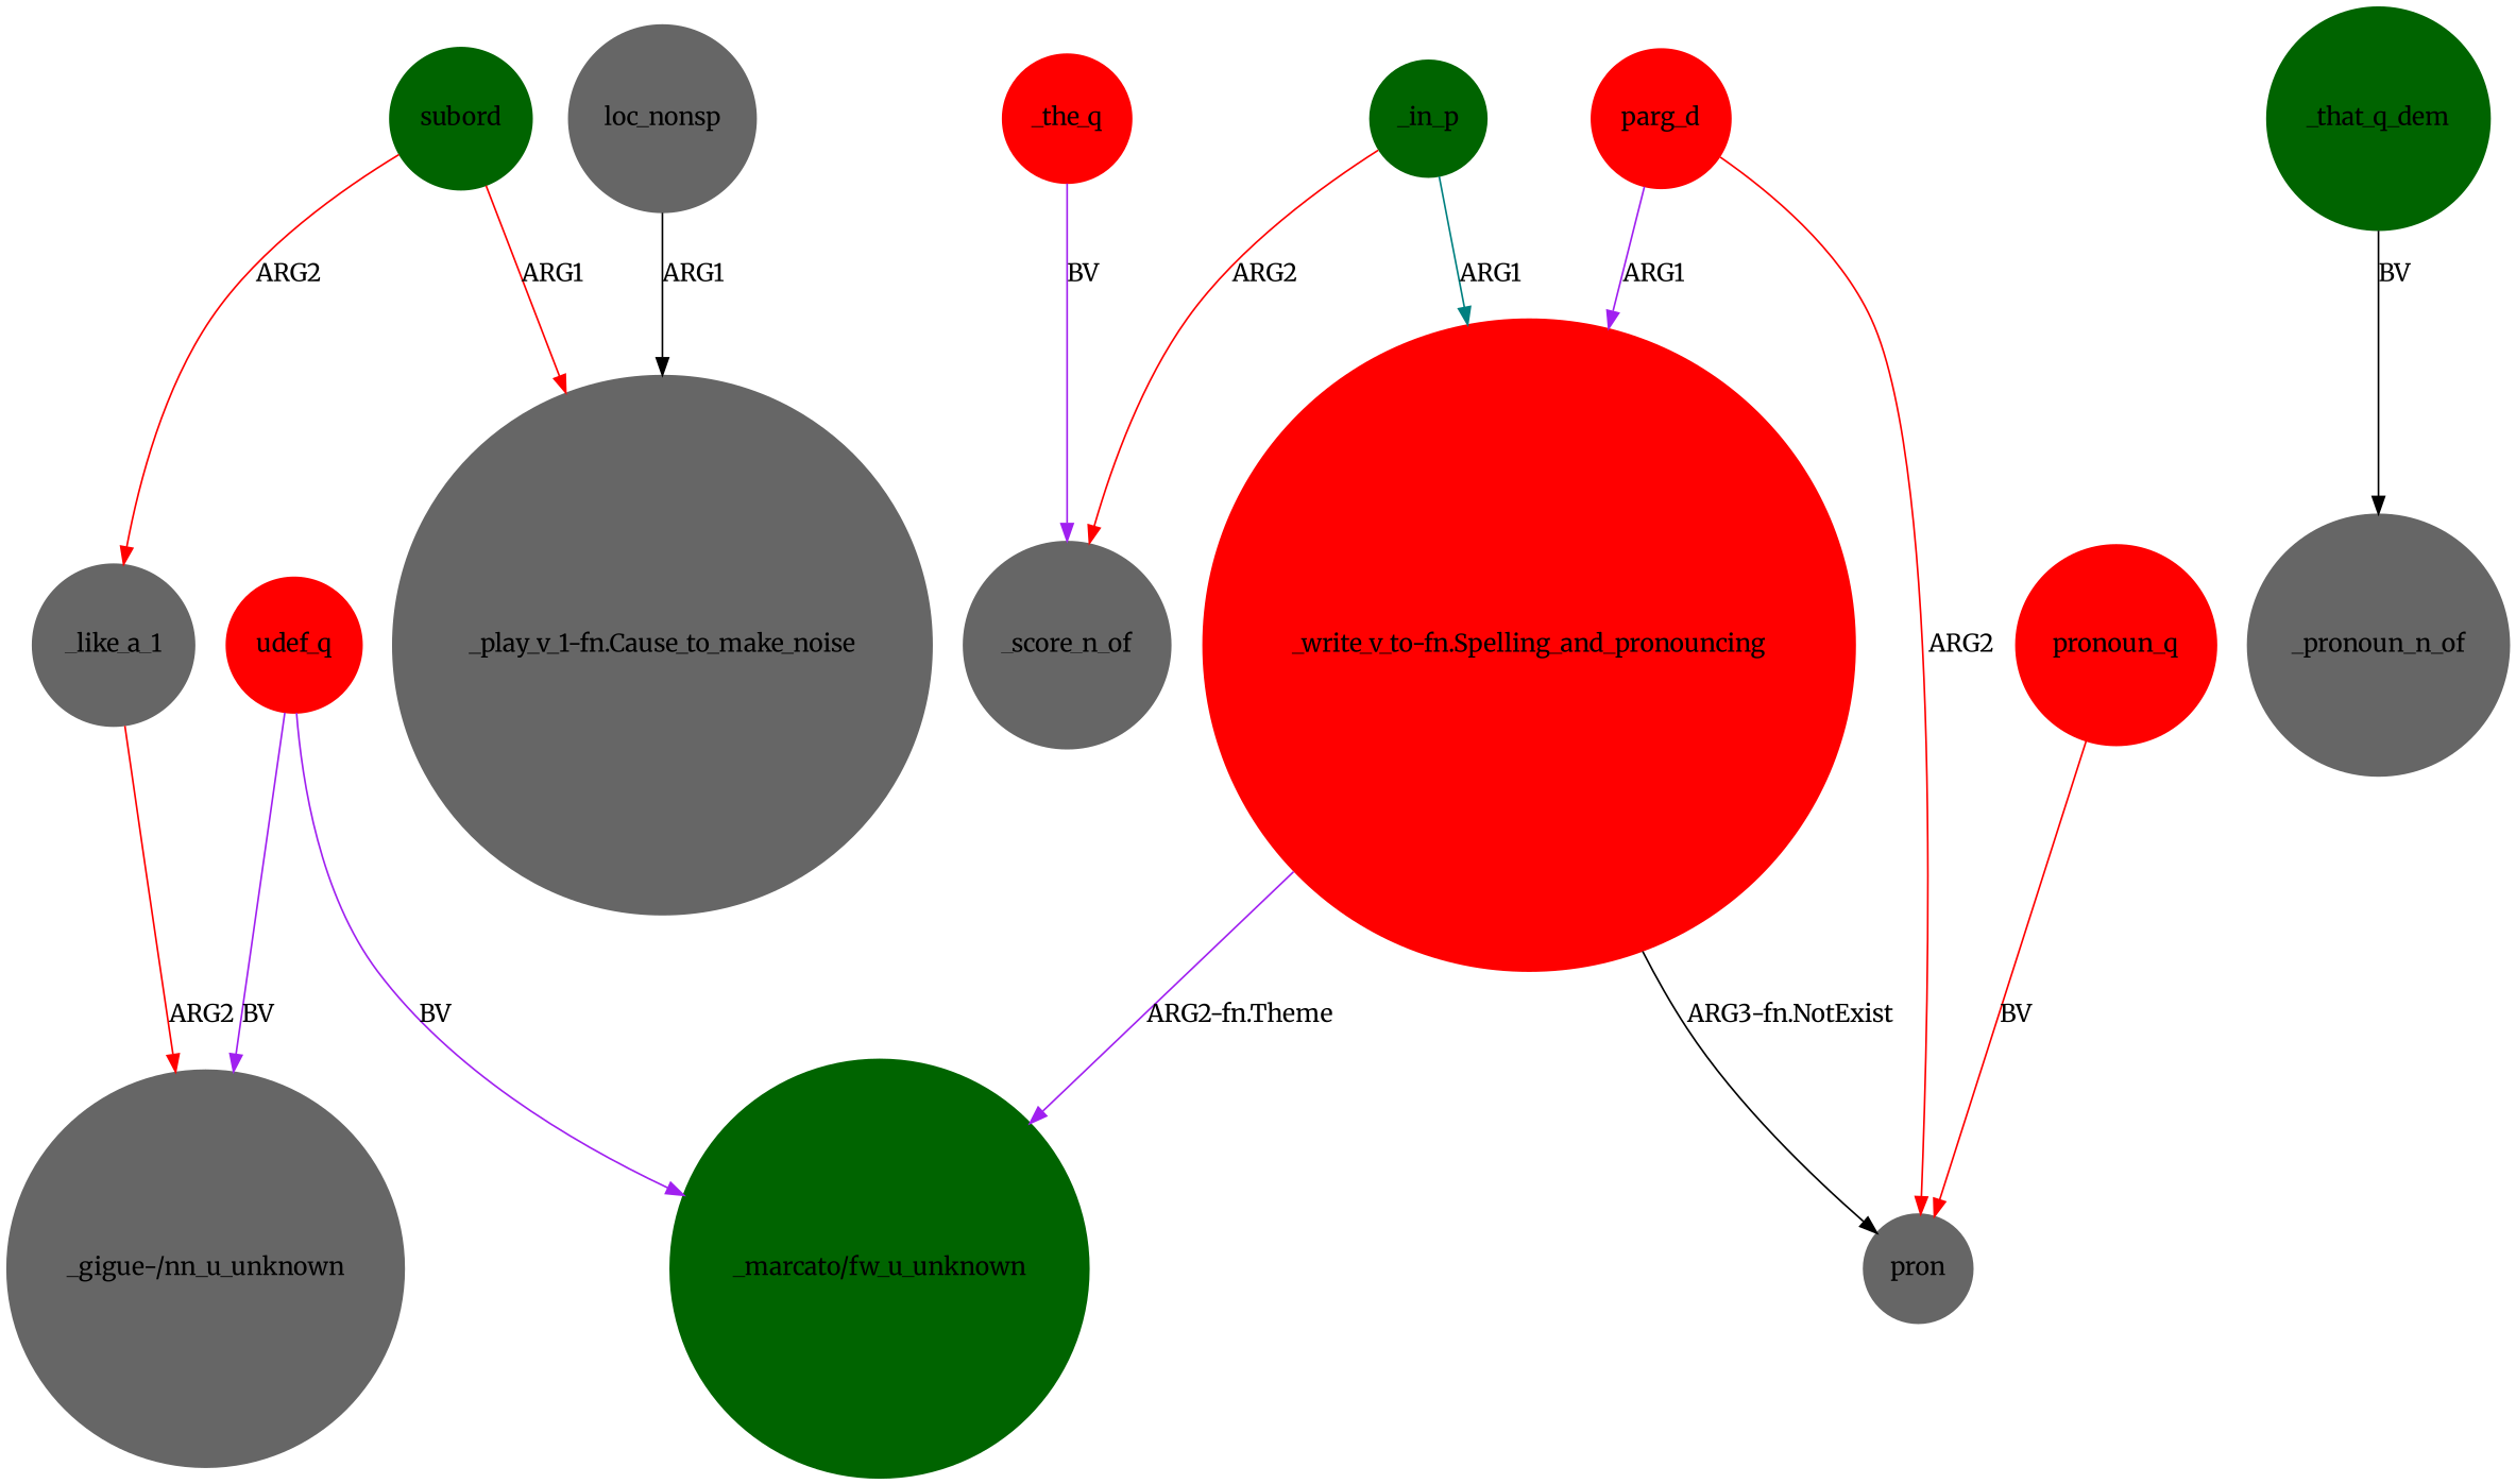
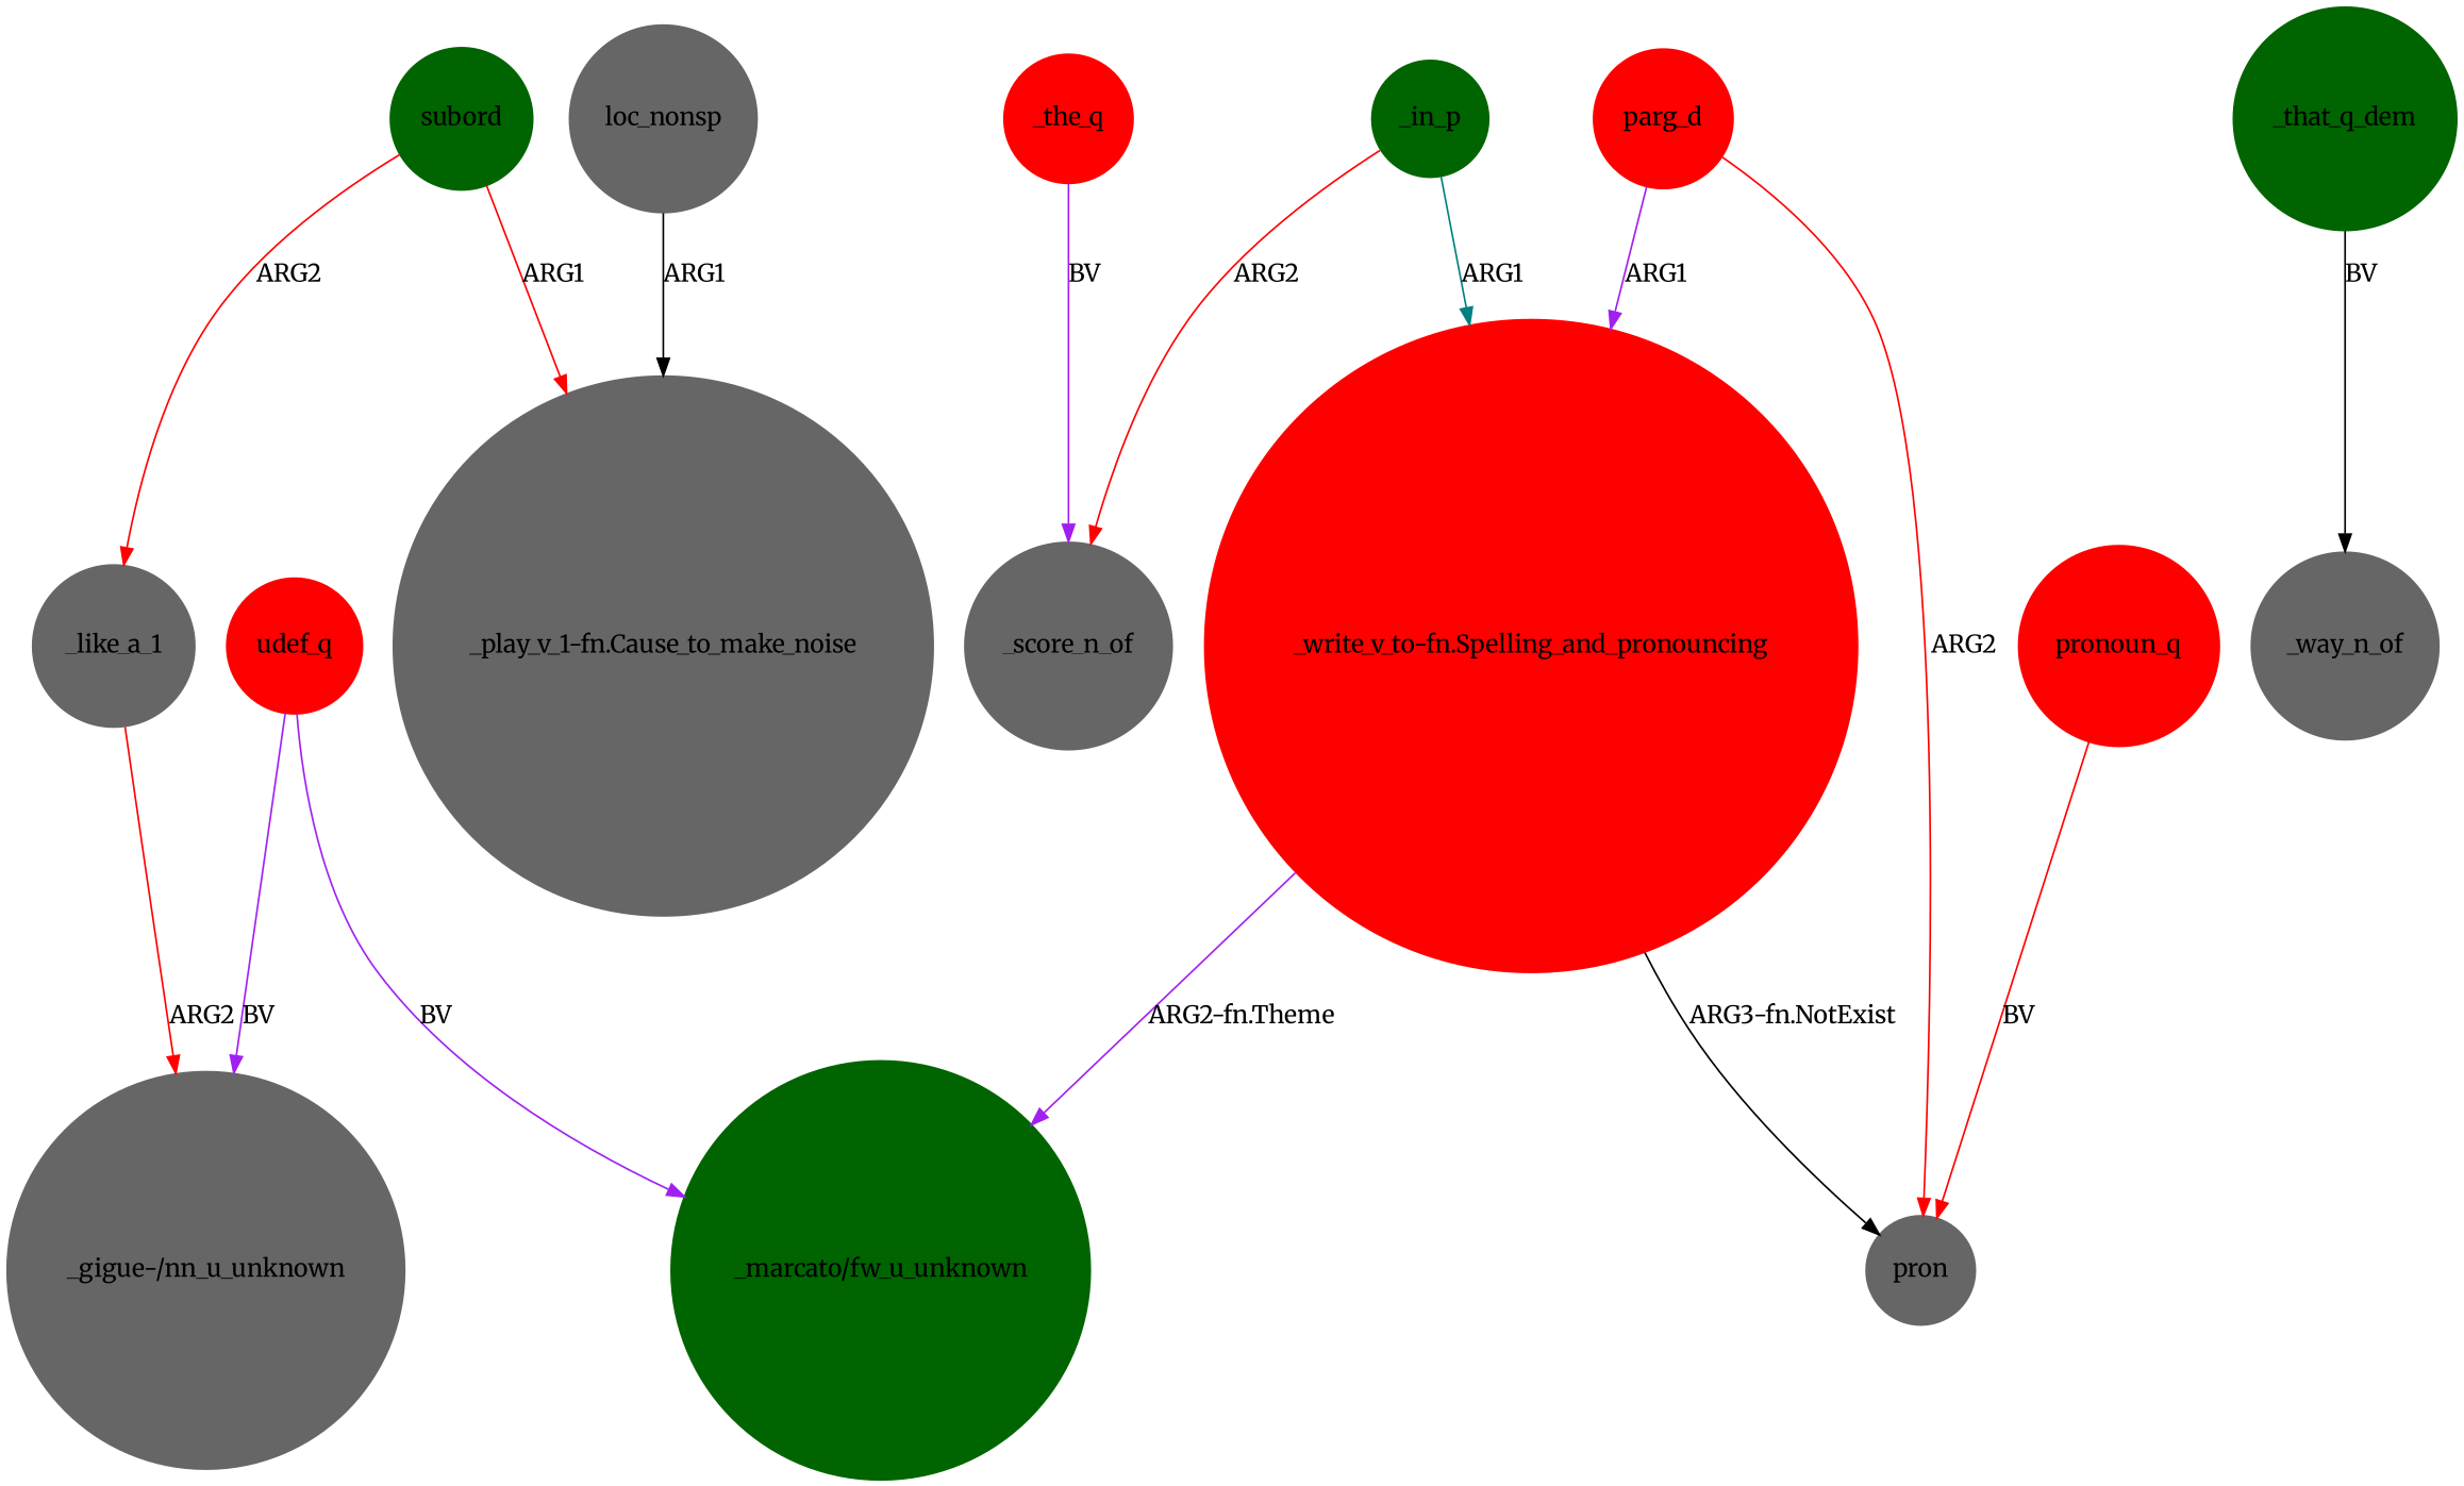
  digraph {
    fontname=Merriweather
    node [color=gray40 fontname=Merriweather shape=circle style=filled]
    edge [color=red fontname=Merriweather]
    udef_q [color=red]
    "_marcato/fw_u_unknown" [color=darkgreen]
    "_gigue-/nn_u_unknown"
    loc_nonsp
    "_play_v_1-fn.Cause_to_make_noise"
    parg_d [color=red]
    "_write_v_to-fn.Spelling_and_pronouncing" [color=red]
    pron
    _in_p [color=darkgreen]
    _score_n_of
    _the_q [color=red]
    _that_q_dem [color=darkgreen]
-   _way_n_of [label=_pronoun_n_of]
+   _way_n_of
    subord [color=darkgreen]
    _like_a_1
    pronoun_q [color=red]
    udef_q -> "_marcato/fw_u_unknown" [color=purple label=BV]
    udef_q -> "_gigue-/nn_u_unknown" [color=purple label=BV]
    loc_nonsp -> "_play_v_1-fn.Cause_to_make_noise" [color=black label=ARG1]
    parg_d -> "_write_v_to-fn.Spelling_and_pronouncing" [color=purple label=ARG1]
    parg_d -> pron [label=ARG2]
    "_write_v_to-fn.Spelling_and_pronouncing" -> "_marcato/fw_u_unknown" [color=purple label="ARG2-fn.Theme"]
    "_write_v_to-fn.Spelling_and_pronouncing" -> pron [color=black label="ARG3-fn.NotExist"]
    _in_p -> "_write_v_to-fn.Spelling_and_pronouncing" [color=teal label=ARG1]
    _in_p -> _score_n_of [label=ARG2]
    _the_q -> _score_n_of [color=purple label=BV]
    _that_q_dem -> _way_n_of [color=black label=BV]
    subord -> "_play_v_1-fn.Cause_to_make_noise" [label=ARG1]
    subord -> _like_a_1 [label=ARG2]
    _like_a_1 -> "_gigue-/nn_u_unknown" [label=ARG2]
    pronoun_q -> pron [label=BV]
  }
